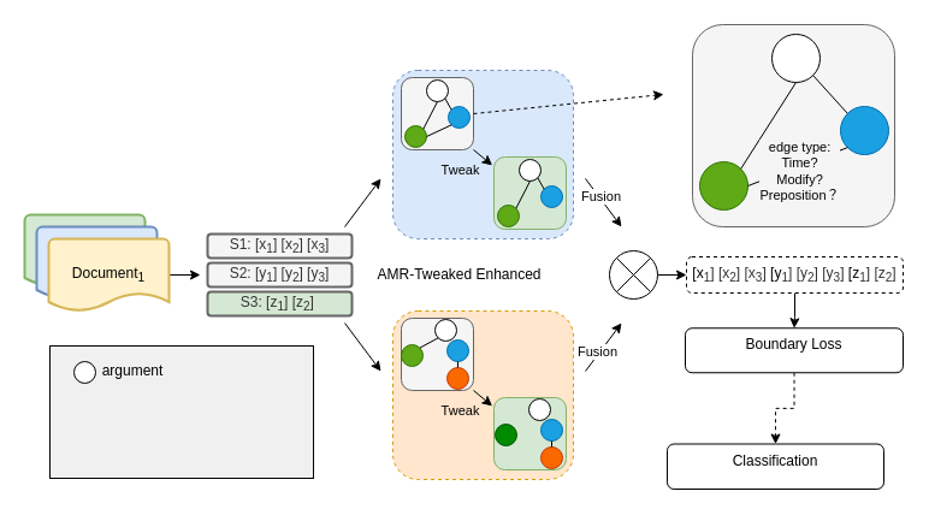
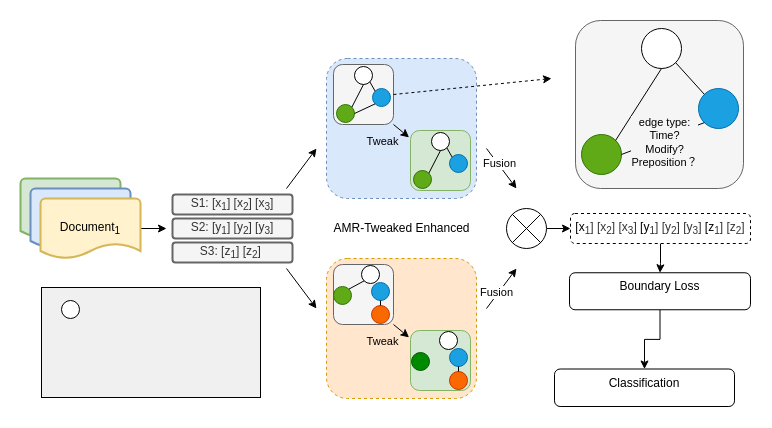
  <mxCell id="0" />
  <mxCell id="1" parent="0" />
  <mxCell id="2" value="" style="rounded=1;whiteSpace=wrap;html=1;fillStyle=auto;dashed=1;glass=0;perimeterSpacing=0;resizeHeight=0;fillColor=#dae8fc;strokeColor=#6c8ebf;" parent="1" vertex="1"><mxGeometry x="326" y="58" width="150" height="140" as="geometry" /></mxCell>
  <mxCell id="3" value="" style="rounded=1;whiteSpace=wrap;html=1;fillColor=#f5f5f5;fontColor=#333333;strokeColor=#666666;" parent="1" vertex="1"><mxGeometry x="333" y="64" width="60" height="60" as="geometry" /></mxCell>
  <mxCell id="4" value="" style="edgeStyle=orthogonalEdgeStyle;rounded=0;orthogonalLoop=1;jettySize=auto;html=1;" parent="1" source="5" target="51" edge="1"><mxGeometry relative="1" as="geometry" /></mxCell>
  <mxCell id="5" value="" style="verticalLabelPosition=bottom;verticalAlign=top;html=1;shape=mxgraph.flowchart.or;" parent="1" vertex="1"><mxGeometry x="506" y="208" width="40" height="40" as="geometry" /></mxCell>
  <mxCell id="6" value="" style="strokeWidth=2;html=1;shape=mxgraph.flowchart.document2;whiteSpace=wrap;size=0.25;fillColor=#d5e8d4;strokeColor=#82b366;" parent="1" vertex="1"><mxGeometry x="20" y="178" width="100" height="60" as="geometry" /></mxCell>
  <mxCell id="7" value="" style="strokeWidth=2;html=1;shape=mxgraph.flowchart.document2;whiteSpace=wrap;size=0.25;fillColor=#dae8fc;strokeColor=#6c8ebf;" parent="1" vertex="1"><mxGeometry x="30" y="188" width="100" height="60" as="geometry" /></mxCell>
  <mxCell id="8" value="" style="edgeStyle=orthogonalEdgeStyle;rounded=0;orthogonalLoop=1;jettySize=auto;html=1;" parent="1" source="9" edge="1"><mxGeometry relative="1" as="geometry"><mxPoint x="166" y="228" as="targetPoint" /></mxGeometry></mxCell>
  <mxCell id="9" value="Document&lt;sub&gt;1&lt;/sub&gt;" style="strokeWidth=2;html=1;shape=mxgraph.flowchart.document2;whiteSpace=wrap;size=0.25;fillColor=#fff2cc;strokeColor=#d6b656;" parent="1" vertex="1"><mxGeometry x="40" y="198" width="100" height="60" as="geometry" /></mxCell>
  <mxCell id="10" value="S1: [x&lt;sub&gt;1&lt;/sub&gt;] [x&lt;sub&gt;2&lt;/sub&gt;] [x&lt;sub&gt;3&lt;/sub&gt;]" style="rounded=1;whiteSpace=wrap;html=1;strokeWidth=2;fillColor=#f5f5f5;fontColor=#333333;strokeColor=#666666;" parent="1" vertex="1"><mxGeometry x="172" y="194" width="120" height="20" as="geometry" /></mxCell>
  <mxCell id="11" value="S2: [y&lt;sub&gt;1&lt;/sub&gt;] [y&lt;sub&gt;2&lt;/sub&gt;] [y&lt;sub&gt;3&lt;/sub&gt;]" style="rounded=1;whiteSpace=wrap;html=1;strokeWidth=2;fillColor=#f5f5f5;fontColor=#333333;strokeColor=#666666;" parent="1" vertex="1"><mxGeometry x="172" y="218" width="120" height="20" as="geometry" /></mxCell>
- <mxCell id="12" value="S3: [z&lt;sub&gt;1&lt;/sub&gt;] [z&lt;sub&gt;2&lt;/sub&gt;]&amp;nbsp;" style="rounded=1;whiteSpace=wrap;html=1;strokeWidth=2;fillColor=#d5e8d4;fontColor=#333333;strokeColor=#666666;" parent="1" vertex="1"><mxGeometry x="172" y="242" width="120" height="20" as="geometry" /></mxCell>
+ <mxCell id="12" value="S3: [z&lt;sub&gt;1&lt;/sub&gt;] [z&lt;sub&gt;2&lt;/sub&gt;]&amp;nbsp;" style="rounded=1;whiteSpace=wrap;html=1;strokeWidth=2;fillColor=#f5f5f5;fontColor=#333333;strokeColor=#666666;" parent="1" vertex="1"><mxGeometry x="172" y="242" width="120" height="20" as="geometry" /></mxCell>
  <mxCell id="13" value="" style="edgeStyle=none;orthogonalLoop=1;jettySize=auto;html=1;rounded=0;" parent="1" edge="1"><mxGeometry width="100" relative="1" as="geometry"><mxPoint x="486" y="308" as="sourcePoint" /><mxPoint x="516" y="268" as="targetPoint" /><Array as="points" /></mxGeometry></mxCell>
  <mxCell id="14" value="Fusion" style="edgeLabel;html=1;align=center;verticalAlign=middle;resizable=0;points=[];" parent="13" vertex="1" connectable="0"><mxGeometry x="-0.248" y="2" relative="1" as="geometry"><mxPoint as="offset" /></mxGeometry></mxCell>
  <mxCell id="15" value="" style="edgeStyle=none;orthogonalLoop=1;jettySize=auto;html=1;rounded=0;" parent="1" edge="1"><mxGeometry width="100" relative="1" as="geometry"><mxPoint x="486" y="148" as="sourcePoint" /><mxPoint x="516" y="188" as="targetPoint" /><Array as="points" /></mxGeometry></mxCell>
  <mxCell id="16" value="Fusion" style="edgeLabel;html=1;align=center;verticalAlign=middle;resizable=0;points=[];" parent="15" vertex="1" connectable="0"><mxGeometry x="-0.243" y="1" relative="1" as="geometry"><mxPoint as="offset" /></mxGeometry></mxCell>
  <mxCell id="17" value="" style="edgeStyle=none;orthogonalLoop=1;jettySize=auto;html=1;rounded=0;" parent="1" edge="1"><mxGeometry width="100" relative="1" as="geometry"><mxPoint x="286" y="188" as="sourcePoint" /><mxPoint x="316" y="148" as="targetPoint" /><Array as="points" /></mxGeometry></mxCell>
  <mxCell id="18" value="" style="edgeStyle=none;orthogonalLoop=1;jettySize=auto;html=1;rounded=0;" parent="1" edge="1"><mxGeometry width="100" relative="1" as="geometry"><mxPoint x="286" y="268" as="sourcePoint" /><mxPoint x="316" y="308" as="targetPoint" /><Array as="points" /></mxGeometry></mxCell>
  <mxCell id="19" value="" style="rounded=1;whiteSpace=wrap;html=1;fillColor=#d5e8d4;strokeColor=#82b366;" parent="1" vertex="1"><mxGeometry x="410" y="130" width="60" height="60" as="geometry" /></mxCell>
  <mxCell id="20" value="" style="edgeStyle=none;orthogonalLoop=1;jettySize=auto;html=1;rounded=0;entryX=-0.024;entryY=0.115;entryDx=0;entryDy=0;entryPerimeter=0;" parent="1" target="19" edge="1"><mxGeometry width="100" relative="1" as="geometry"><mxPoint x="393" y="124" as="sourcePoint" /><mxPoint x="423" y="164" as="targetPoint" /><Array as="points" /></mxGeometry></mxCell>
  <mxCell id="21" value="Tweak" style="edgeLabel;html=1;align=center;verticalAlign=middle;resizable=0;points=[];labelBackgroundColor=#dae8fc;" parent="20" vertex="1" connectable="0"><mxGeometry x="-0.424" relative="1" as="geometry"><mxPoint x="-16" y="13" as="offset" /></mxGeometry></mxCell>
  <mxCell id="22" value="" style="rounded=1;whiteSpace=wrap;html=1;fillStyle=auto;dashed=1;glass=0;perimeterSpacing=0;resizeHeight=0;fillColor=#ffe6cc;strokeColor=#d79b00;" parent="1" vertex="1"><mxGeometry x="326" y="258" width="150" height="140" as="geometry" /></mxCell>
  <mxCell id="23" value="" style="rounded=1;whiteSpace=wrap;html=1;fillColor=#f5f5f5;fontColor=#333333;strokeColor=#666666;" parent="1" vertex="1"><mxGeometry x="333" y="264" width="60" height="60" as="geometry" /></mxCell>
  <mxCell id="24" value="" style="rounded=1;whiteSpace=wrap;html=1;fillColor=#d5e8d4;strokeColor=#82b366;" parent="1" vertex="1"><mxGeometry x="410" y="330" width="60" height="60" as="geometry" /></mxCell>
  <mxCell id="25" value="" style="edgeStyle=none;orthogonalLoop=1;jettySize=auto;html=1;rounded=0;entryX=-0.024;entryY=0.115;entryDx=0;entryDy=0;entryPerimeter=0;" parent="1" target="24" edge="1"><mxGeometry width="100" relative="1" as="geometry"><mxPoint x="393" y="324" as="sourcePoint" /><mxPoint x="423" y="364" as="targetPoint" /><Array as="points" /></mxGeometry></mxCell>
  <mxCell id="26" value="Tweak" style="edgeLabel;html=1;align=center;verticalAlign=middle;resizable=0;points=[];labelBackgroundColor=#ffe6cc;" parent="25" vertex="1" connectable="0"><mxGeometry x="-0.349" y="1" relative="1" as="geometry"><mxPoint x="-18" y="13" as="offset" /></mxGeometry></mxCell>
- <mxCell id="27" value="AMR-Tweaked Enhanced" style="text;html=1;align=center;verticalAlign=middle;resizable=0;points=[];autosize=1;strokeColor=none;fillColor=none;" parent="1" vertex="1"><mxGeometry x="301" y="213" width="160" height="30" as="geometry" /></mxCell>
+ <mxCell id="27" value="AMR-Tweaked Enhanced" style="text;html=1;align=center;verticalAlign=middle;resizable=0;points=[];autosize=1;strokeColor=none;fillColor=none;" parent="1" vertex="1"><mxGeometry x="321" y="213" width="160" height="30" as="geometry" /></mxCell>
  <mxCell id="28" value="" style="ellipse;whiteSpace=wrap;html=1;aspect=fixed;" parent="1" vertex="1"><mxGeometry x="354" y="66" width="18" height="18" as="geometry" /></mxCell>
  <mxCell id="29" value="" style="ellipse;whiteSpace=wrap;html=1;aspect=fixed;fillColor=#1ba1e2;fontColor=#ffffff;strokeColor=#006EAF;" parent="1" vertex="1"><mxGeometry x="372" y="88" width="18" height="18" as="geometry" /></mxCell>
  <mxCell id="30" value="" style="ellipse;whiteSpace=wrap;html=1;aspect=fixed;fillColor=#60a917;fontColor=#ffffff;strokeColor=#2D7600;" parent="1" vertex="1"><mxGeometry x="336" y="104" width="18" height="18" as="geometry" /></mxCell>
  <mxCell id="31" value="" style="endArrow=none;html=1;rounded=0;entryX=0.5;entryY=1;entryDx=0;entryDy=0;exitX=1;exitY=0;exitDx=0;exitDy=0;" parent="1" source="30" target="28" edge="1"><mxGeometry width="50" height="50" relative="1" as="geometry"><mxPoint x="345" y="102" as="sourcePoint" /><mxPoint x="454" y="82" as="targetPoint" /></mxGeometry></mxCell>
  <mxCell id="32" value="" style="endArrow=none;html=1;rounded=0;entryX=0;entryY=1;entryDx=0;entryDy=0;exitX=1;exitY=0.5;exitDx=0;exitDy=0;" parent="1" source="30" target="29" edge="1"><mxGeometry width="50" height="50" relative="1" as="geometry"><mxPoint x="361" y="117" as="sourcePoint" /><mxPoint x="371" y="92" as="targetPoint" /></mxGeometry></mxCell>
  <mxCell id="33" value="" style="endArrow=none;html=1;rounded=0;entryX=0;entryY=0;entryDx=0;entryDy=0;exitX=1;exitY=1;exitDx=0;exitDy=0;" parent="1" source="28" target="29" edge="1"><mxGeometry width="50" height="50" relative="1" as="geometry"><mxPoint x="371" y="127" as="sourcePoint" /><mxPoint x="381" y="102" as="targetPoint" /></mxGeometry></mxCell>
  <mxCell id="34" value="" style="ellipse;whiteSpace=wrap;html=1;aspect=fixed;" parent="1" vertex="1"><mxGeometry x="431" y="132" width="18" height="18" as="geometry" /></mxCell>
  <mxCell id="35" value="" style="ellipse;whiteSpace=wrap;html=1;aspect=fixed;fillColor=#1ba1e2;fontColor=#ffffff;strokeColor=#006EAF;" parent="1" vertex="1"><mxGeometry x="449" y="154" width="18" height="18" as="geometry" /></mxCell>
  <mxCell id="36" value="" style="ellipse;whiteSpace=wrap;html=1;aspect=fixed;fillColor=#60a917;fontColor=#ffffff;strokeColor=#2D7600;" parent="1" vertex="1"><mxGeometry x="413" y="170" width="18" height="18" as="geometry" /></mxCell>
  <mxCell id="37" value="" style="endArrow=none;html=1;rounded=0;entryX=0.5;entryY=1;entryDx=0;entryDy=0;exitX=1;exitY=0;exitDx=0;exitDy=0;" parent="1" source="36" target="34" edge="1"><mxGeometry width="50" height="50" relative="1" as="geometry"><mxPoint x="422" y="168" as="sourcePoint" /><mxPoint x="531" y="148" as="targetPoint" /></mxGeometry></mxCell>
  <mxCell id="38" value="" style="endArrow=none;html=1;rounded=0;entryX=0;entryY=0;entryDx=0;entryDy=0;exitX=1;exitY=1;exitDx=0;exitDy=0;" parent="1" source="34" target="35" edge="1"><mxGeometry width="50" height="50" relative="1" as="geometry"><mxPoint x="448" y="193" as="sourcePoint" /><mxPoint x="458" y="168" as="targetPoint" /></mxGeometry></mxCell>
  <mxCell id="39" value="" style="ellipse;whiteSpace=wrap;html=1;aspect=fixed;" parent="1" vertex="1"><mxGeometry x="439" y="331" width="18" height="18" as="geometry" /></mxCell>
  <mxCell id="40" value="" style="ellipse;whiteSpace=wrap;html=1;aspect=fixed;fillColor=#008a00;fontColor=#ffffff;strokeColor=#005700;" parent="1" vertex="1"><mxGeometry x="411" y="352" width="18" height="18" as="geometry" /></mxCell>
  <mxCell id="41" value="" style="ellipse;whiteSpace=wrap;html=1;aspect=fixed;fillColor=#1ba1e2;fontColor=#ffffff;strokeColor=#006EAF;" parent="1" vertex="1"><mxGeometry x="449" y="348" width="18" height="18" as="geometry" /></mxCell>
  <mxCell id="42" value="" style="ellipse;whiteSpace=wrap;html=1;aspect=fixed;fillColor=#fa6800;fontColor=#000000;strokeColor=#C73500;" parent="1" vertex="1"><mxGeometry x="449" y="371" width="18" height="18" as="geometry" /></mxCell>
  <mxCell id="43" value="" style="endArrow=none;html=1;rounded=0;entryX=0.5;entryY=1;entryDx=0;entryDy=0;exitX=0.5;exitY=0;exitDx=0;exitDy=0;" parent="1" source="42" target="41" edge="1"><mxGeometry width="50" height="50" relative="1" as="geometry"><mxPoint x="434" y="375" as="sourcePoint" /><mxPoint x="452" y="355" as="targetPoint" /></mxGeometry></mxCell>
  <mxCell id="44" value="" style="ellipse;whiteSpace=wrap;html=1;aspect=fixed;" parent="1" vertex="1"><mxGeometry x="361" y="265" width="18" height="18" as="geometry" /></mxCell>
  <mxCell id="45" value="" style="ellipse;whiteSpace=wrap;html=1;aspect=fixed;fillColor=#60a917;fontColor=#ffffff;strokeColor=#2D7600;" parent="1" vertex="1"><mxGeometry x="333" y="286" width="18" height="18" as="geometry" /></mxCell>
  <mxCell id="46" value="" style="endArrow=none;html=1;rounded=0;entryX=0;entryY=1;entryDx=0;entryDy=0;exitX=1;exitY=0;exitDx=0;exitDy=0;" parent="1" source="45" target="44" edge="1"><mxGeometry width="50" height="50" relative="1" as="geometry"><mxPoint x="354" y="290" as="sourcePoint" /><mxPoint x="463" y="270" as="targetPoint" /></mxGeometry></mxCell>
  <mxCell id="47" value="" style="ellipse;whiteSpace=wrap;html=1;aspect=fixed;fillColor=#1ba1e2;fontColor=#ffffff;strokeColor=#006EAF;" parent="1" vertex="1"><mxGeometry x="371" y="282" width="18" height="18" as="geometry" /></mxCell>
  <mxCell id="48" value="" style="ellipse;whiteSpace=wrap;html=1;aspect=fixed;fillColor=#fa6800;fontColor=#000000;strokeColor=#C73500;" parent="1" vertex="1"><mxGeometry x="371" y="305" width="18" height="18" as="geometry" /></mxCell>
  <mxCell id="49" value="" style="endArrow=none;html=1;rounded=0;entryX=0.5;entryY=1;entryDx=0;entryDy=0;exitX=0.5;exitY=0;exitDx=0;exitDy=0;" parent="1" source="48" target="47" edge="1"><mxGeometry width="50" height="50" relative="1" as="geometry"><mxPoint x="356" y="309" as="sourcePoint" /><mxPoint x="374" y="289" as="targetPoint" /></mxGeometry></mxCell>
  <mxCell id="50" value="" style="edgeStyle=orthogonalEdgeStyle;rounded=0;orthogonalLoop=1;jettySize=auto;html=1;" parent="1" source="51" target="53" edge="1"><mxGeometry relative="1" as="geometry" /></mxCell>
  <mxCell id="51" value="[x&lt;sub style=&quot;border-color: var(--border-color); color: rgb(51, 51, 51);&quot;&gt;1&lt;/sub&gt;&lt;span style=&quot;color: rgb(51, 51, 51);&quot;&gt;] [x&lt;/span&gt;&lt;sub style=&quot;border-color: var(--border-color); color: rgb(51, 51, 51);&quot;&gt;2&lt;/sub&gt;&lt;span style=&quot;color: rgb(51, 51, 51);&quot;&gt;] [x&lt;/span&gt;&lt;sub style=&quot;border-color: var(--border-color); color: rgb(51, 51, 51);&quot;&gt;3&lt;/sub&gt;&lt;span style=&quot;color: rgb(51, 51, 51);&quot;&gt;]&amp;nbsp;&lt;/span&gt;[y&lt;sub style=&quot;border-color: var(--border-color); color: rgb(51, 51, 51);&quot;&gt;1&lt;/sub&gt;&lt;span style=&quot;color: rgb(51, 51, 51);&quot;&gt;] [y&lt;/span&gt;&lt;sub style=&quot;border-color: var(--border-color); color: rgb(51, 51, 51);&quot;&gt;2&lt;/sub&gt;&lt;span style=&quot;color: rgb(51, 51, 51);&quot;&gt;] [y&lt;/span&gt;&lt;sub style=&quot;border-color: var(--border-color); color: rgb(51, 51, 51);&quot;&gt;3&lt;/sub&gt;&lt;span style=&quot;color: rgb(51, 51, 51);&quot;&gt;]&lt;/span&gt;&amp;nbsp;[z&lt;sub style=&quot;border-color: var(--border-color); color: rgb(51, 51, 51);&quot;&gt;1&lt;/sub&gt;&lt;span style=&quot;color: rgb(51, 51, 51);&quot;&gt;] [z&lt;/span&gt;&lt;sub style=&quot;border-color: var(--border-color); color: rgb(51, 51, 51);&quot;&gt;2&lt;/sub&gt;&lt;span style=&quot;color: rgb(51, 51, 51);&quot;&gt;]&lt;/span&gt;" style="rounded=1;whiteSpace=wrap;html=1;verticalAlign=top;dashed=1;" parent="1" vertex="1"><mxGeometry x="570" y="213" width="180" height="30" as="geometry" /></mxCell>
- <mxCell id="52" value="" style="edgeStyle=orthogonalEdgeStyle;rounded=0;orthogonalLoop=1;jettySize=auto;html=1;dashed=1;" parent="1" source="53" target="54" edge="1"><mxGeometry relative="1" as="geometry" /></mxCell>
+ <mxCell id="52" value="" style="edgeStyle=orthogonalEdgeStyle;rounded=0;orthogonalLoop=1;jettySize=auto;html=1;" parent="1" source="53" target="54" edge="1"><mxGeometry relative="1" as="geometry" /></mxCell>
  <mxCell id="53" value="Boundary Loss" style="whiteSpace=wrap;html=1;verticalAlign=top;rounded=1;" parent="1" vertex="1"><mxGeometry x="569" y="272.25" width="181" height="37" as="geometry" /></mxCell>
  <mxCell id="54" value="Classification" style="whiteSpace=wrap;html=1;verticalAlign=top;rounded=1;" parent="1" vertex="1"><mxGeometry x="554" y="368.5" width="180" height="37.5" as="geometry" /></mxCell>
  <mxCell id="55" value="" style="endArrow=classic;html=1;rounded=0;dashed=1;exitX=1;exitY=0.5;exitDx=0;exitDy=0;" edge="1" parent="1" source="3"><mxGeometry width="50" height="50" relative="1" as="geometry"><mxPoint x="490" y="124" as="sourcePoint" /><mxPoint x="551" y="78" as="targetPoint" /></mxGeometry></mxCell>
  <mxCell id="56" value="" style="shape=image;html=1;verticalAlign=top;verticalLabelPosition=bottom;labelBackgroundColor=#ffffff;imageAspect=0;aspect=fixed;image=https://cdn3.iconfinder.com/data/icons/geosm-e-commerce/48/search-128.png" vertex="1" parent="1"><mxGeometry x="439" y="64" width="34" height="34" as="geometry" /></mxCell>
  <mxCell id="57" value="" style="rounded=1;whiteSpace=wrap;html=1;fillColor=#f5f5f5;fontColor=#333333;strokeColor=#666666;" vertex="1" parent="1"><mxGeometry x="575" y="20" width="168" height="168" as="geometry" /></mxCell>
  <mxCell id="58" value="" style="ellipse;whiteSpace=wrap;html=1;aspect=fixed;" vertex="1" parent="1"><mxGeometry x="641" y="28" width="40" height="40" as="geometry" /></mxCell>
  <mxCell id="59" value="" style="ellipse;whiteSpace=wrap;html=1;aspect=fixed;fillColor=#1ba1e2;fontColor=#ffffff;strokeColor=#006EAF;" vertex="1" parent="1"><mxGeometry x="698" y="88" width="40" height="40" as="geometry" /></mxCell>
  <mxCell id="60" value="" style="ellipse;whiteSpace=wrap;html=1;aspect=fixed;fillColor=#60a917;fontColor=#ffffff;strokeColor=#2D7600;" vertex="1" parent="1"><mxGeometry x="581" y="134" width="40" height="40" as="geometry" /></mxCell>
  <mxCell id="61" value="" style="endArrow=none;html=1;rounded=0;entryX=0.5;entryY=1;entryDx=0;entryDy=0;exitX=1;exitY=0;exitDx=0;exitDy=0;" edge="1" parent="1" source="60" target="58"><mxGeometry width="50" height="50" relative="1" as="geometry"><mxPoint x="587" y="58" as="sourcePoint" /><mxPoint x="696" y="38" as="targetPoint" /></mxGeometry></mxCell>
  <mxCell id="62" value="" style="endArrow=none;html=1;rounded=0;entryX=0;entryY=1;entryDx=0;entryDy=0;exitX=1;exitY=0.5;exitDx=0;exitDy=0;" edge="1" parent="1" source="60" target="59"><mxGeometry width="50" height="50" relative="1" as="geometry"><mxPoint x="603" y="73" as="sourcePoint" /><mxPoint x="613" y="48" as="targetPoint" /></mxGeometry></mxCell>
  <mxCell id="63" value="edge type:&lt;br&gt;Time?&lt;br&gt;Modify?&lt;br&gt;Preposition？" style="edgeLabel;html=1;align=center;verticalAlign=middle;resizable=0;points=[];labelBackgroundColor=#f5f5f5;" vertex="1" connectable="0" parent="62"><mxGeometry x="0.384" y="-2" relative="1" as="geometry"><mxPoint x="-15" y="8" as="offset" /></mxGeometry></mxCell>
  <mxCell id="64" value="" style="endArrow=none;html=1;rounded=0;entryX=0;entryY=0;entryDx=0;entryDy=0;exitX=1;exitY=1;exitDx=0;exitDy=0;" edge="1" parent="1" source="58" target="59"><mxGeometry width="50" height="50" relative="1" as="geometry"><mxPoint x="613" y="83" as="sourcePoint" /><mxPoint x="623" y="58" as="targetPoint" /></mxGeometry></mxCell>
  <mxCell id="65" value="" style="rounded=0;whiteSpace=wrap;html=1;fillColor=#f0f0f0;" vertex="1" parent="1"><mxGeometry x="41" y="287" width="219" height="110" as="geometry" /></mxCell>
  <mxCell id="66" value="" style="ellipse;whiteSpace=wrap;html=1;aspect=fixed;" vertex="1" parent="1"><mxGeometry x="61" y="300" width="18" height="18" as="geometry" /></mxCell>
- <mxCell id="67" value="argument" style="text;html=1;strokeColor=none;fillColor=none;align=center;verticalAlign=middle;whiteSpace=wrap;rounded=0;" vertex="1" parent="1"><mxGeometry x="80" y="293" width="60" height="30" as="geometry" /></mxCell>
